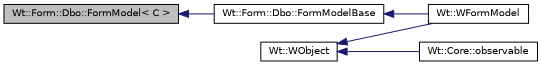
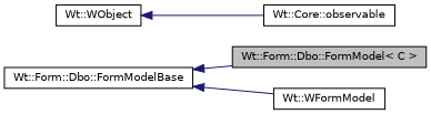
  digraph {
    rankdir=LR
    node [color=black fillcolor=white fontname=Helvetica fontsize=10 shape=record style=filled]
    edge [color=midnightblue dir=back fontname=Helvetica fontsize=10 labelfontname=Helvetica labelfontsize=10 style=solid]
    n1 [fillcolor=grey75 fontcolor=black height=0.2 label="Wt::Form::Dbo::FormModel\< C \>" width=0.4]
    n2 [height=0.2 label="Wt::Form::Dbo::FormModelBase" width=0.4]
    n3 [height=0.2 label="Wt::WFormModel" width=0.4]
    n4 [height=0.2 label="Wt::WObject" width=0.4]
    n5 [height=0.2 label="Wt::Core::observable" width=0.4]
-   n1 -> n2
+   n2 -> n1
    n2 -> n3
-   n4 -> n3
    n4 -> n5
  }
